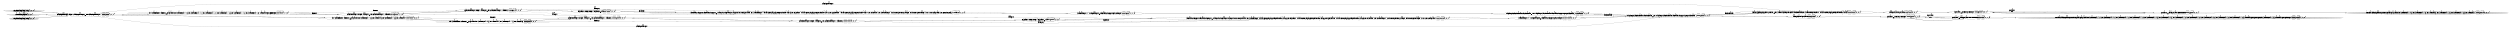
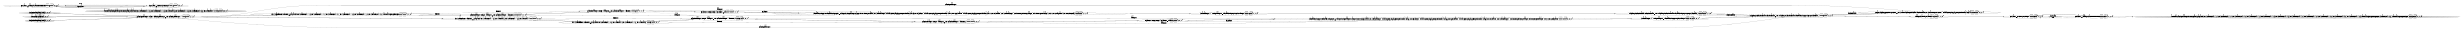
  digraph {
    fontname="DejaVu Serif"
    rankdir=LR
    node [fillcolor=white fontname="DejaVu Serif" shape=ellipse style=filled]
    edge [fontname="DejaVu Serif" style=bold]
    n1 [label="inputStatus = processor.processInput()@@@25@@@['1', '1', '0']"]
    n2 [label="inputStatus != DataInputStatus.END_OF_INPUT@@@27@@@['1', '1', '0']" shape=diamond]
    n3 [fillcolor=lightgray label="assertThat(collectingDataOutput.events,equalTo(Arrays.asList(new StreamRecord<>(1,1),new StreamRecord<>(1,1),new StreamRecord<>(1,2),new StreamRecord<>(1,2),new StreamRecord<>(1,3),new StreamRecord<>(1,3),new StreamRecord<>(2,1),new StreamRecord<>(2,1),new StreamRecord<>(2,2),new StreamRecord<>(2,2),new StreamRecord<>(2,3),Watermark.MAX_WATERMARK,new StreamRecord<>(2,3),Watermark.MAX_WATERMARK)))@@@30@@@['1', '1', '0']"]
    n4 [label="KeySelector<Integer,Integer> keySelector = null@@@8@@@['0', '0', '1']"]
    n5 [label="SelectableSortingInputs selectableSortingInputs = MultiInputSortingDataInput.wrapInputs(new DummyInvokable(),new StreamTaskInput((((edu.fdu.CPPDG.tinypdg.pe.ExpressionInfo@1b2a861,new KeySelector((((edu.fdu.CPPDG.tinypdg.pe.ExpressionInfo@1b2a866,new TypeSerializer((((edu.fdu.CPPDG.tinypdg.pe.ExpressionInfo@1b2a86b,new IntSerializer(),new StreamTaskInput((((,environment.getMemoryManager(),environment.getIOManager(),true,1.0,new Configuration())@@@10@@@['0', '0', '1']"]
    n6 [label="StreamTaskInput<?>(( sortingDataInputs = selectableSortingInputs.getSortedInputs()@@@17@@@['0', '0', '1']"]
    n7 [label="List<StreamElement> elements = Arrays.asList(new StreamRecord<>(1,3),new StreamRecord<>(1,1),new StreamRecord<>(2,1),new StreamRecord<>(2,3),new StreamRecord<>(1,2),new StreamRecord<>(2,2),Watermark.MAX_WATERMARK)@@@4@@@['1', '1', '0']"]
    n8 [label="CollectionDataInput<Integer> dataInput2 = new CollectionDataInput<>(elements,1)@@@6@@@['1', '1', '0']"]
    n9 [label="CollectionDataInput<Integer> dataInput1 = new CollectionDataInput<>(elements,0)@@@5@@@['1', '1', '0']"]
    n10 [label="CollectionDataInput<Integer> dataInput1 = new CollectionDataInput<>(elements1,0)@@@6@@@['0', '0', '1']"]
    n11 [label="KeySelector<Integer,Integer> keySelector = null@@@7@@@['1', '1', '0']"]
    n12 [label="SelectableSortingInputs selectableSortingInputs = MultiInputSortingDataInput.wrapInputs(new DummyInvokable(),new StreamTaskInput((((edu.fdu.CPPDG.tinypdg.pe.ExpressionInfo@1b2a76d,new KeySelector((((edu.fdu.CPPDG.tinypdg.pe.ExpressionInfo@1b2a772,new TypeSerializer((((edu.fdu.CPPDG.tinypdg.pe.ExpressionInfo@1b2a777,new IntSerializer(),new StreamTaskInput((((,environment.getMemoryManager(),environment.getIOManager(),true,1.0,new Configuration(),new ExecutionConfig())@@@9@@@['1', '1', '0']"]
    n13 [fillcolor=lightgray label="simpleFixedLengthKeySorting['1', '0', '0']" shape=diamond]
    n14 [label="CollectingDataOutput<Object> collectingDataOutput = new CollectingDataOutput<>()@@@3@@@['1', '1', '1']"]
    n15 [label="MultipleInputSelectionHandler selectionHandler = new MultipleInputSelectionHandler(selectableSortingInputs.getInputSelectable(),2)@@@20@@@['1', '1', '1']"]
    n16 [label="StreamMultipleInputProcessor processor = new StreamMultipleInputProcessor(selectionHandler,new StreamOneInputProcessor((((edu.fdu.CPPDG.tinypdg.pe.ExpressionInfo@1b2a89a)@@@21@@@['0', '0', '1']"]
    n17 [label="List<StreamElement> elements1 = Arrays.asList(new StreamRecord<>(2,3),new Watermark(3),new StreamRecord<>(3,3),new Watermark(7))@@@4@@@['0', '0', '1']"]
    n18 [label="CollectionDataInput<Integer> dataInput2 = new CollectionDataInput<>(elements2,1)@@@7@@@['0', '0', '1']"]
    n19 [label="StreamTaskInput<?>(( sortingDataInputs = selectableSortingInputs.getSortedInputs()@@@16@@@['1', '1', '0']"]
    n20 [label="inputStatus != DataInputStatus.END_OF_INPUT@@@28@@@['0', '0', '1']" shape=diamond]
    n21 [label="inputStatus = processor.processInput()@@@26@@@['0', '0', '1']"]
    n22 [fillcolor=lightgray label="assertThat(collectingDataOutput.events,equalTo(Arrays.asList(new StreamRecord<>(0,3),new StreamRecord<>(1,3),new Watermark(3),new StreamRecord<>(2,3),new StreamRecord<>(3,3),new Watermark(7))))@@@31@@@['0', '0', '1']"]
    n23 [label="MultipleInputSelectionHandler selectionHandler = new MultipleInputSelectionHandler(selectableSortingInputs.getInputSelectable(),2)@@@19@@@['1', '1', '0']"]
    n24 [label="DataInputStatus inputStatus@@@23@@@['1', '1', '0']"]
-   n25 [label="DataInputStatus inputStatus@@@24@@@['0', '0', '1']"]
    n26 [label="List<StreamElement> elements2 = Arrays.asList(new StreamRecord<>(0,3),new Watermark(1),new StreamRecord<>(1,3),new Watermark(3))@@@5@@@['0', '0', '1']"]
    n27 [fillcolor=lightgray label="watermarkPropagation['0', '0', '1']" shape=diamond]
    n28 [fillcolor=lightgray label="simpleFixedLengthKeySorting['0', '1', '0']"]
    n1 -> n2
    n1 -> n2 [label=inputStatus style=solid]
    n2 -> n1
    n2 -> n1 [label=true style=dotted]
    n2 -> n3
    n4 -> n5
    n4 -> n5 [label=keySelector style=solid]
    n5 -> n6
    n6 -> n15
    n7 -> n8 [label=elements style=solid]
    n7 -> n9
    n7 -> n9 [label=elements style=solid]
    n8 -> n10 [label=0 style=dashed]
    n8 -> n11
    n8 -> n12 [label=dataInput2 style=solid]
    n9 -> n8
    n9 -> n12 [label=dataInput1 style=solid]
    n10 -> n5 [label=dataInput1 style=solid]
    n10 -> n18
    n11 -> n12
    n11 -> n12 [label=keySelector style=solid]
    n12 -> n19
    n13 -> n14
    n14 -> n7
    n14 -> n15 [label=collectingDataOutput style=solid]
    n14 -> n16 [label=collectingDataOutput style=solid]
    n14 -> n17
    n15 -> n16
    n15 -> n16 [label=selectionHandler style=solid]
    n15 -> n24
-   n16 -> n25
    n17 -> n10 [label=elements1 style=solid]
    n17 -> n26
    n18 -> n4
    n18 -> n5 [label=dataInput2 style=solid]
    n19 -> n23
    n20 -> n21 [label=true style=dotted]
    n20 -> n21
    n20 -> n22
    n21 -> n20
    n21 -> n20 [label=inputStatus style=solid]
    n23 -> n15 [label=selectionHandler style=solid]
    n23 -> n15
    n24 -> n1
-   n25 -> n21
    n26 -> n10
    n26 -> n18 [label=elements2 style=solid]
    n27 -> n14
    n28 -> n14
  }
